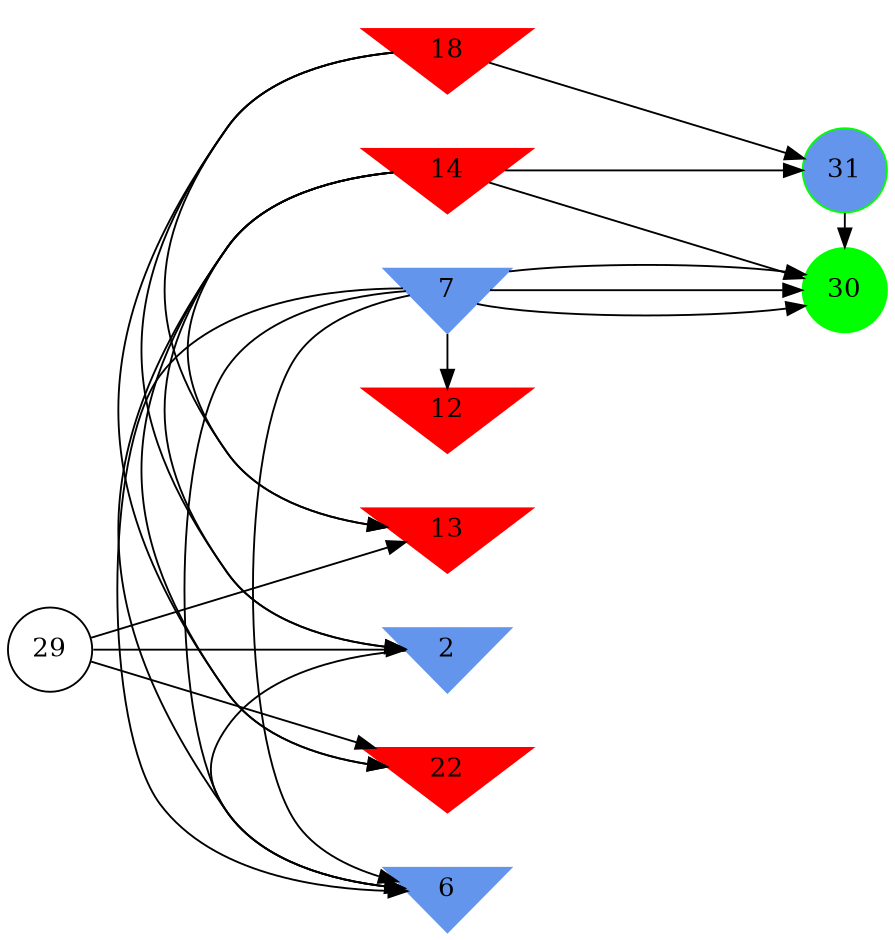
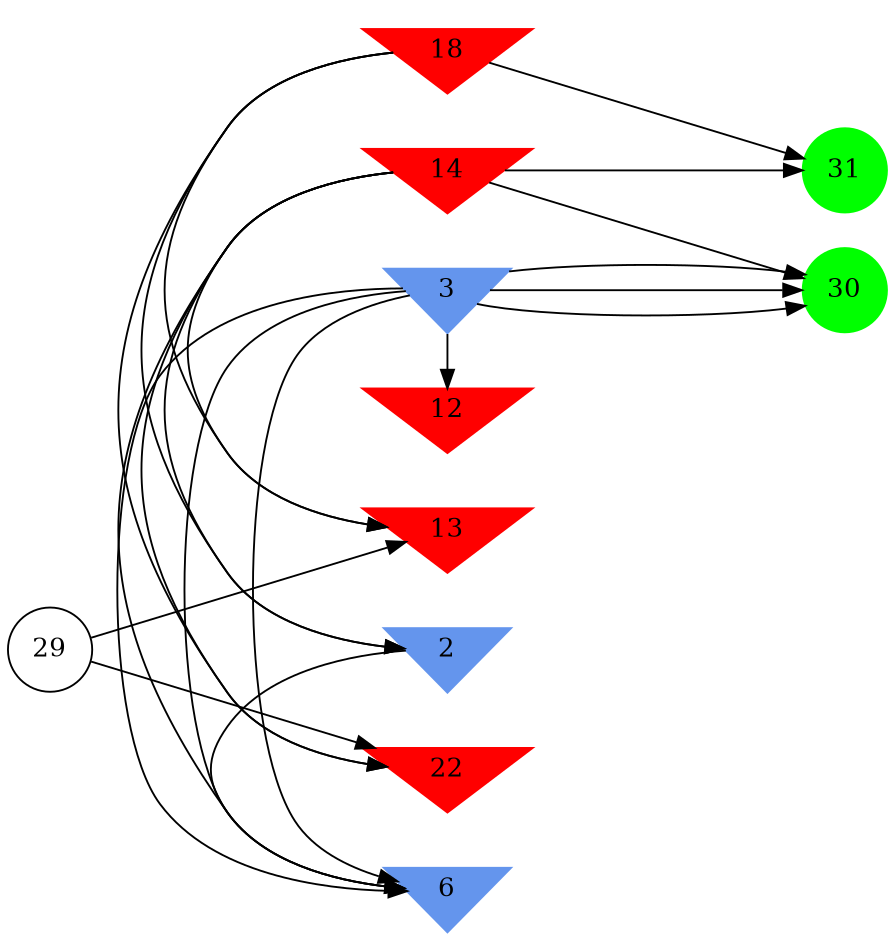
  digraph {
    rankdir=LR
    ranksep=2.0
    node [color=red shape=invtriangle style=filled]
    2 [color=cornflowerblue]
    6 [color=cornflowerblue]
-   7 [color=cornflowerblue]
+   7 [color=cornflowerblue label=3]
    12
    13
    14
    18
    22
    29 [color=black shape=circle style=""]
    30 [color=green shape=circle]
-   31 [color=green shape=circle fillcolor=cornflowerblue]
+   31 [color=green shape=circle]
    subgraph sub_1 {
      rank=same
      2
      6
      7
      12
      13
      14
      18
      22
    }
    subgraph sub_2 {
      rank=same
      29
    }
    subgraph sub_3 {
      rank=same
      30
      31
    }
    2 -> 6
    7 -> 6
    7 -> 6
    7 -> 6
    7 -> 12
    7 -> 30
    7 -> 30
    7 -> 30
    14 -> 2
    14 -> 6
    14 -> 13
    14 -> 22
    14 -> 30
    14 -> 31
    18 -> 2
    18 -> 13
    18 -> 22
    18 -> 31
-   29 -> 2
    29 -> 13
    29 -> 22
-   31 -> 30
  }
